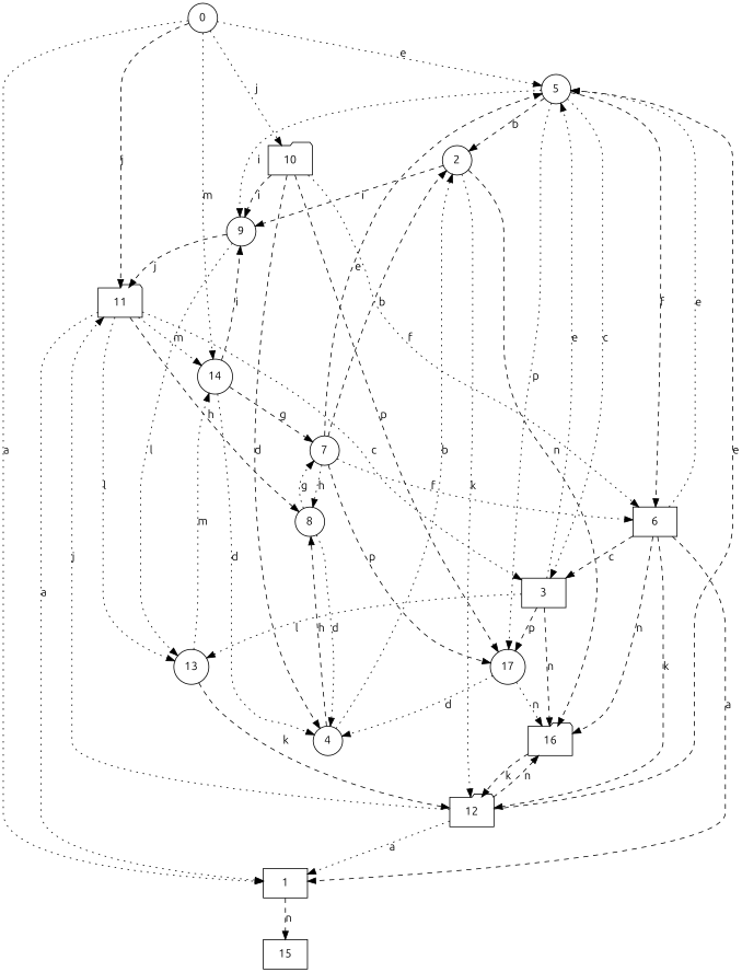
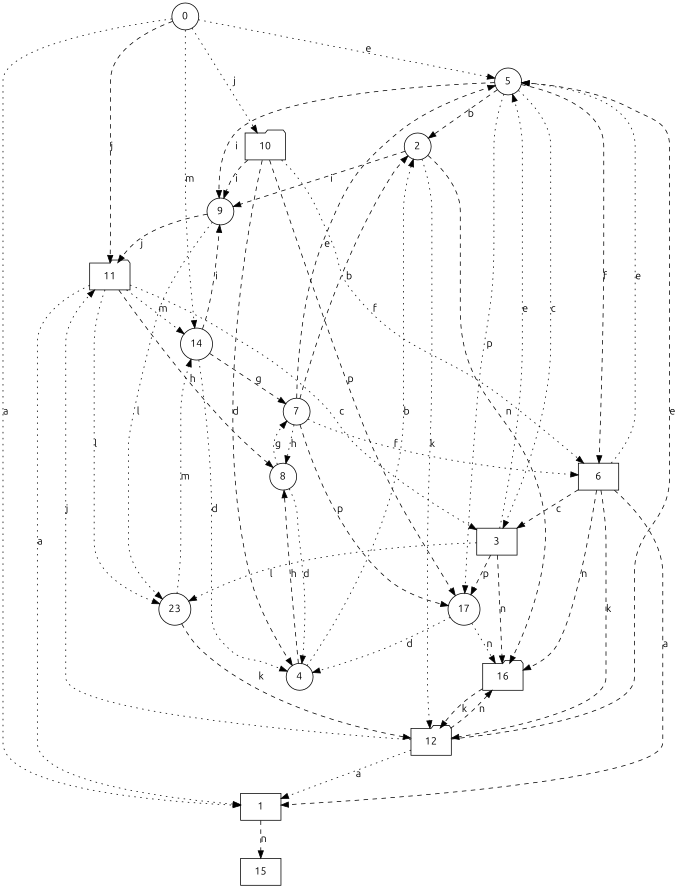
  strict digraph {
    fontname=Ubuntu
    node [fontname=Ubuntu shape=circle]
    edge [fontname=Ubuntu style=dotted]
    1 [shape=box]
    0
    5
    10 [shape=folder]
    11 [shape=folder]
    14
    15 [shape=box]
    2
    9
    3 [shape=box]
    17
    6 [shape=box]
    4
-   13
+   13 [label=23]
    8
    7
    12 [shape=folder]
    16 [shape=folder]
    1 -> 15 [label=n style=dashed]
    0 -> 1 [label=a]
    0 -> 5 [label=e]
    0 -> 10 [label=j]
    0 -> 11 [label=j style=dashed]
    0 -> 14 [label=m]
    5 -> 2 [label=b style=dashed]
-   5 -> 9 [label=i]
+   5 -> 9 [label=i style=dashed]
    5 -> 3 [label=c]
    5 -> 17 [label=p]
    5 -> 6 [label=f style=dashed]
    10 -> 9 [label=i style=dashed]
    10 -> 17 [label=p style=dashed]
    10 -> 6 [label=f]
    10 -> 4 [label=d style=dashed]
    11 -> 1 [label=a]
    11 -> 14 [label=m]
    11 -> 3 [label=c]
    11 -> 13 [label=l]
    11 -> 8 [label=h style=dashed]
    14 -> 9 [label=i style=dashed]
    14 -> 4 [label=d]
    14 -> 7 [label=g style=dashed]
    2 -> 9 [label=i style=dashed]
    2 -> 12 [label=k]
    2 -> 16 [label=n style=dashed]
    9 -> 11 [label=j style=dashed]
    9 -> 13 [label=l]
    3 -> 5 [label=e]
    3 -> 17 [label=p style=dashed]
    3 -> 13 [label=l]
    3 -> 16 [label=n style=dashed]
    17 -> 4 [label=d]
    17 -> 16 [label=n]
    6 -> 1 [label=a style=dashed]
    6 -> 5 [label=e]
    6 -> 3 [label=c style=dashed]
    6 -> 12 [label=k style=dashed]
    6 -> 16 [label=n style=dashed]
    4 -> 2 [label=b]
    4 -> 8 [label=h style=dashed]
    13 -> 14 [label=m]
    13 -> 12 [label=k style=dashed]
    8 -> 4 [label=d]
    8 -> 7 [label=g]
    7 -> 5 [label=e style=dashed]
    7 -> 2 [label=b style=dashed]
    7 -> 17 [label=p style=dashed]
    7 -> 6 [label=f]
    7 -> 8 [label=h]
    12 -> 1 [label=a]
    12 -> 5 [label=e style=dashed]
    12 -> 11 [label=j]
    12 -> 16 [label=n style=dashed]
    16 -> 12 [label=k style=dashed]
  }
